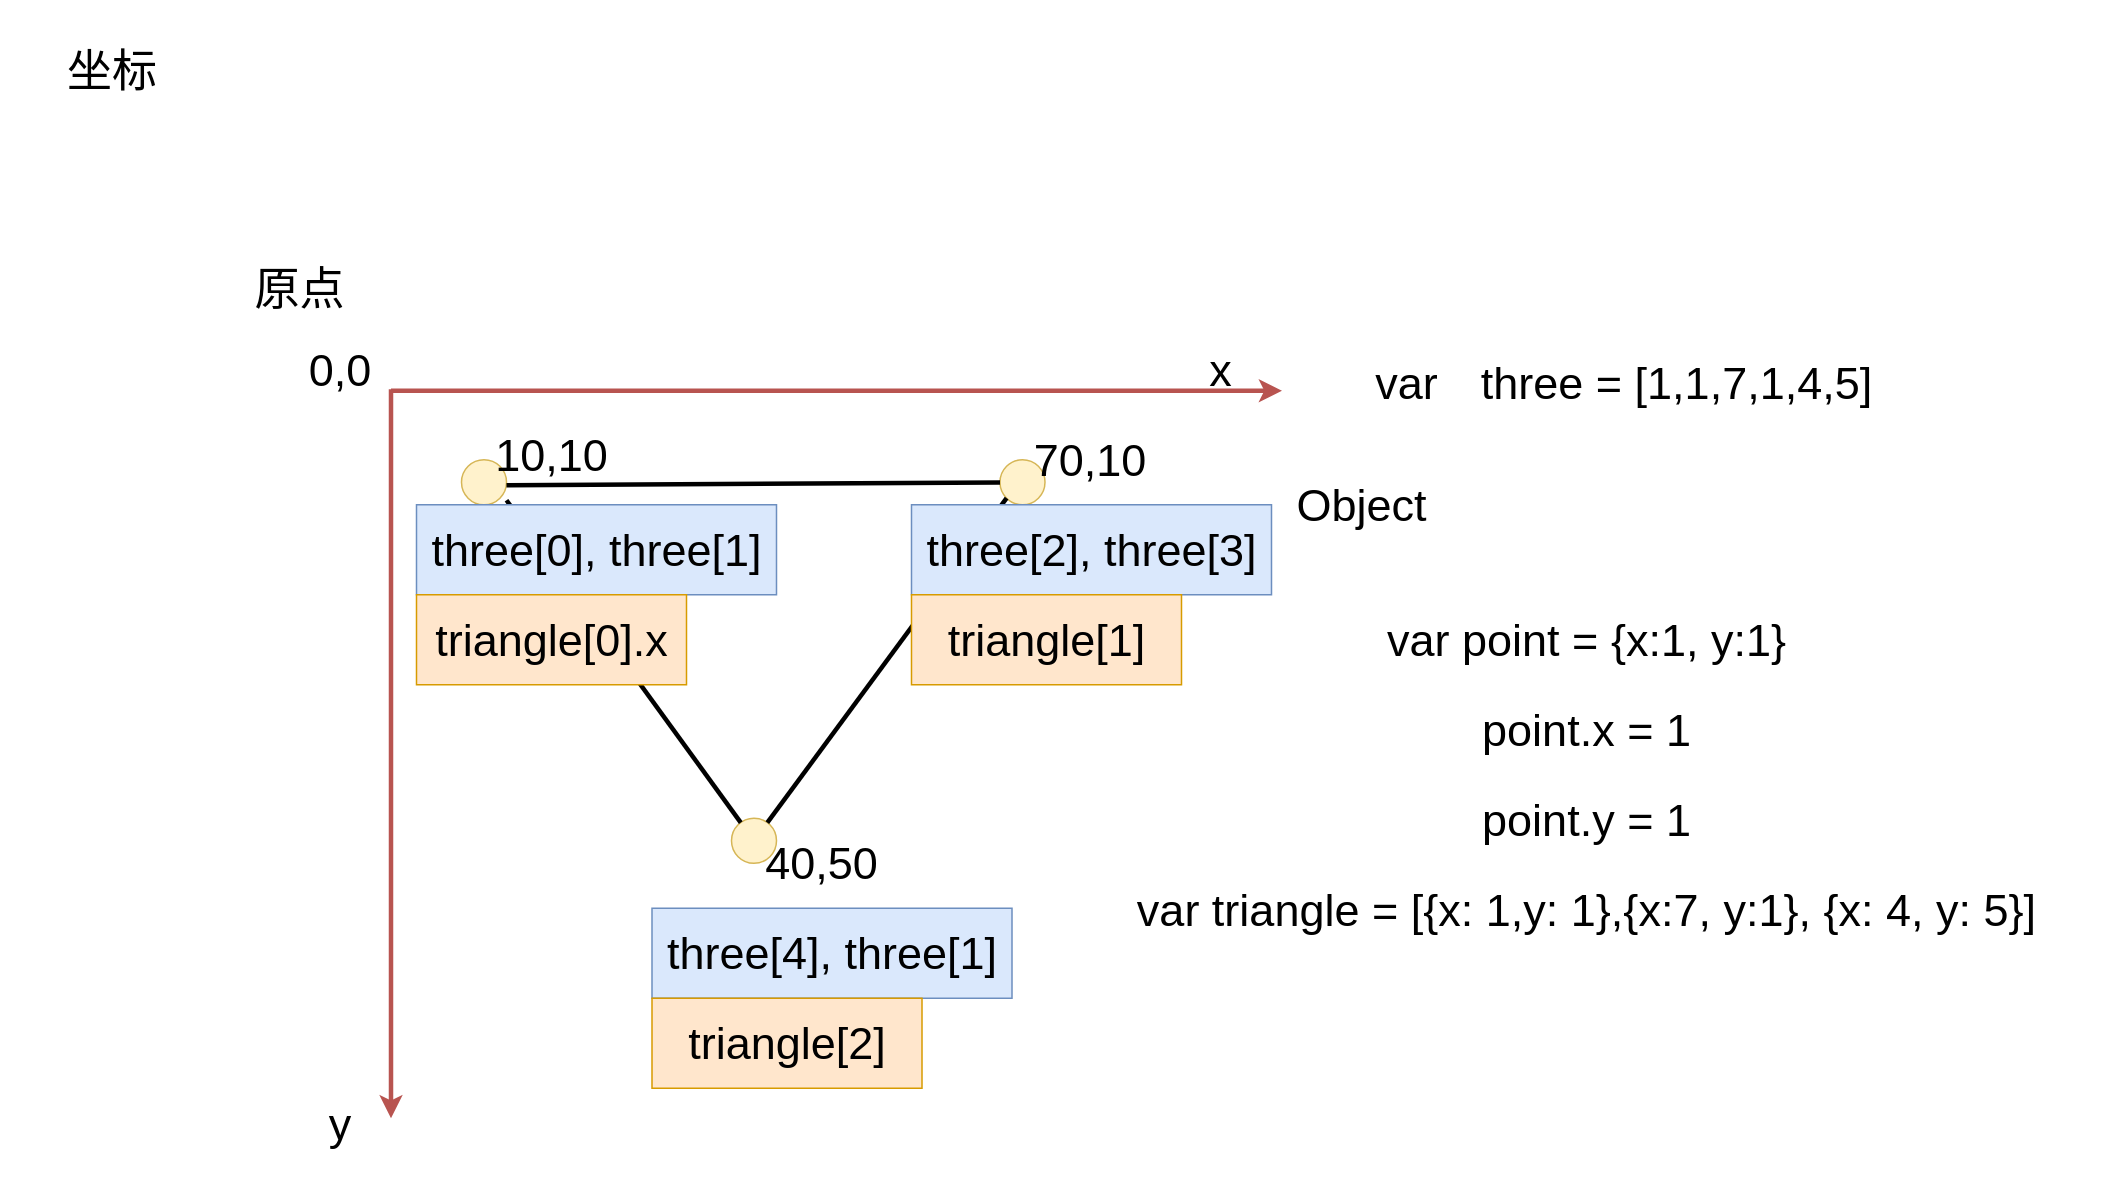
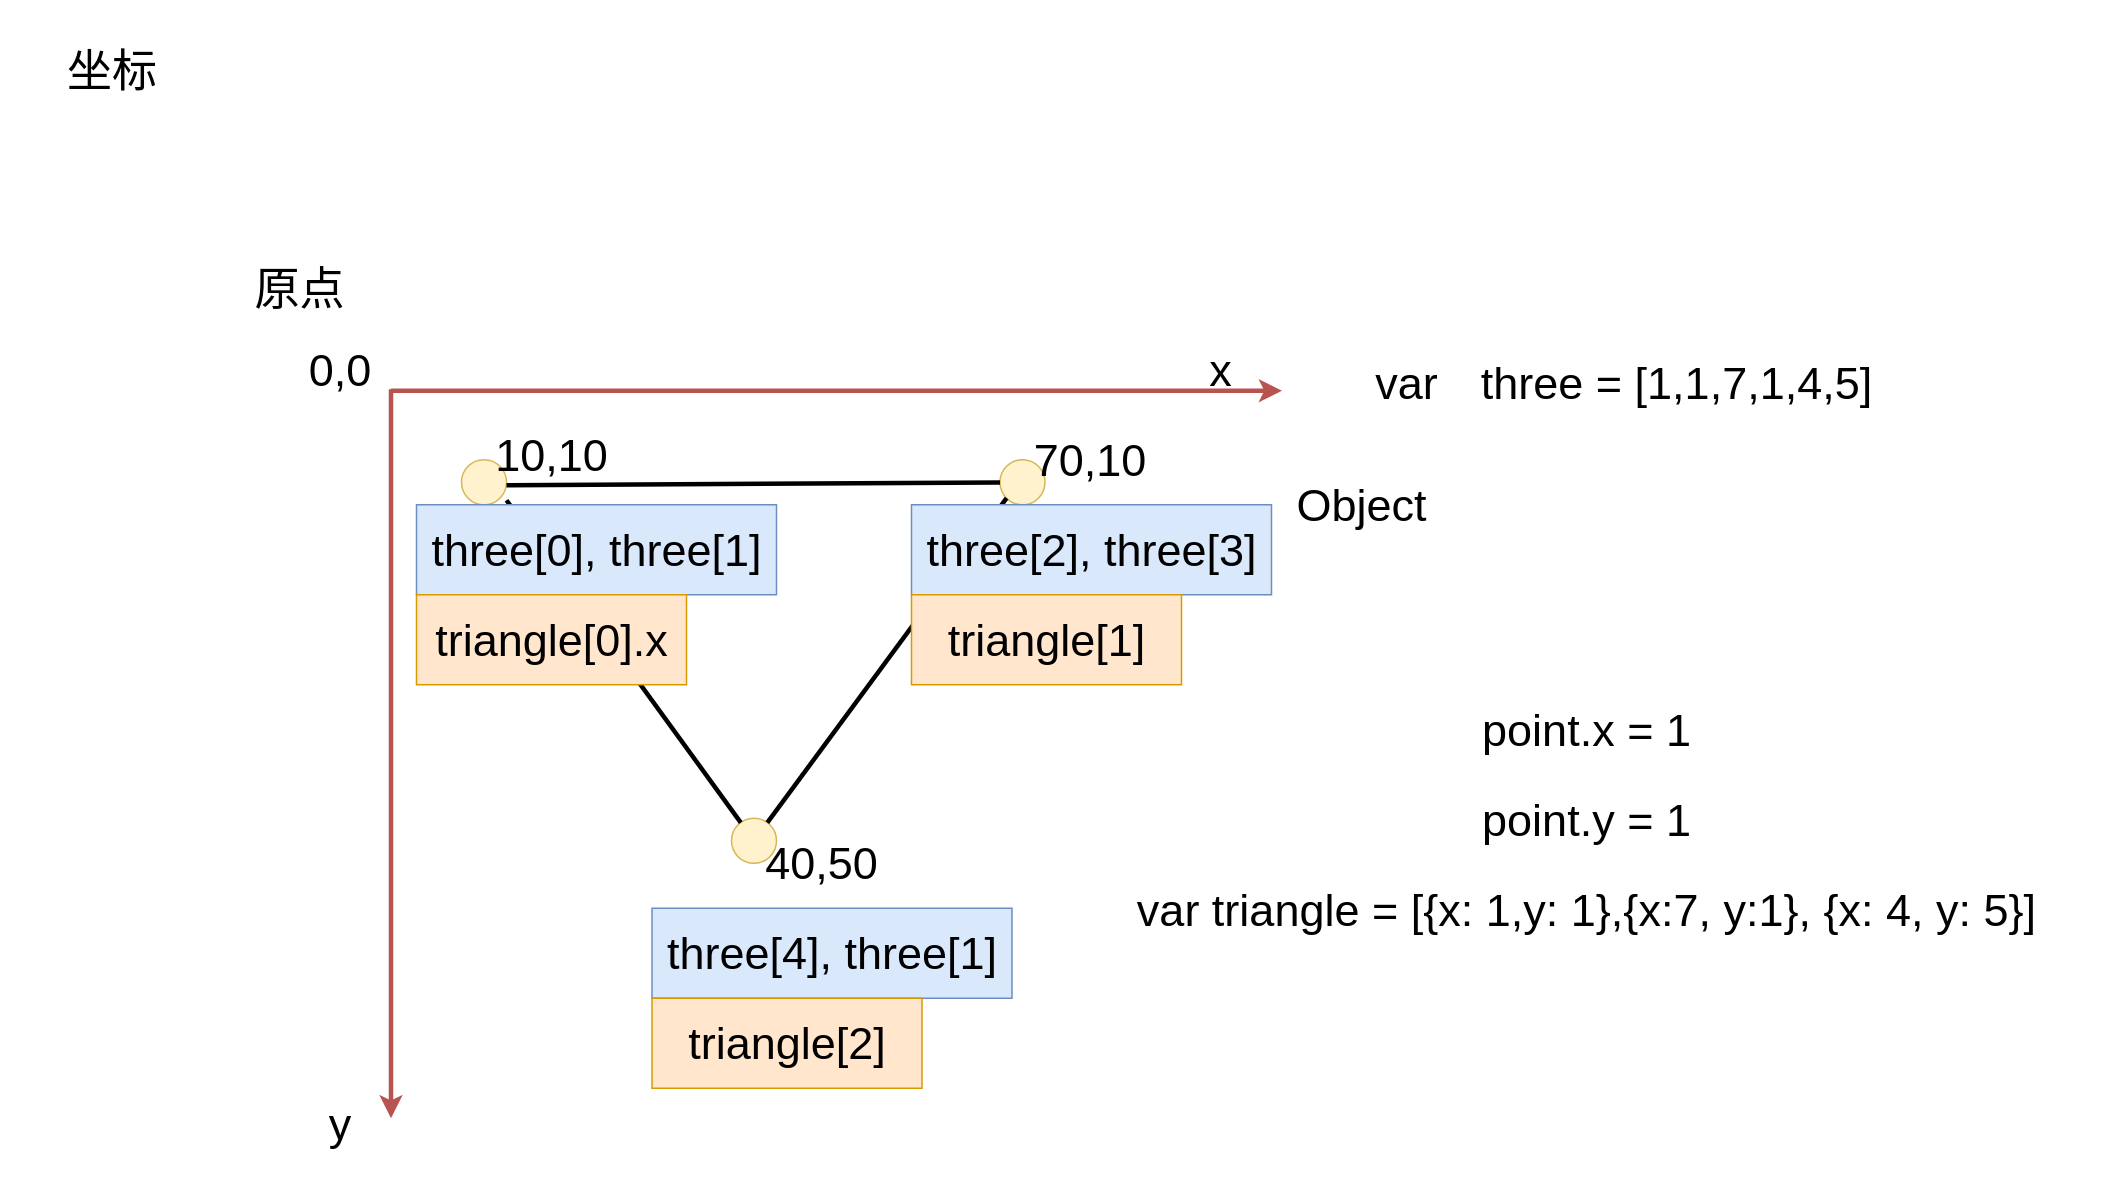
  <mxCell id="0" />
  <mxCell id="1" parent="0" />
  <mxCell id="2" value="坐标" style="text;html=1;align=center;verticalAlign=middle;resizable=0;points=[];autosize=1;fontSize=30;" vertex="1" parent="1"><mxGeometry width="108" height="54" as="geometry" x="20" y="20" /></mxCell>
  <mxCell id="3" value="" style="endArrow=classic;html=1;fontSize=30;fillColor=#f8cecc;strokeColor=#b85450;strokeWidth=3;" edge="1" parent="1"><mxGeometry width="50" height="50" relative="1" as="geometry"><mxPoint x="260" y="260" as="sourcePoint" /><mxPoint x="854" y="260" as="targetPoint" /></mxGeometry></mxCell>
  <mxCell id="4" value="" style="endArrow=classic;html=1;fontSize=30;fillColor=#f8cecc;strokeColor=#b85450;strokeWidth=3;" edge="1" parent="1"><mxGeometry width="50" height="50" relative="1" as="geometry"><mxPoint x="260" y="259" as="sourcePoint" /><mxPoint x="260" y="745" as="targetPoint" /></mxGeometry></mxCell>
  <mxCell id="5" value="x" style="text;html=1;align=center;verticalAlign=middle;resizable=0;points=[];autosize=1;fontSize=30;" vertex="1" parent="1"><mxGeometry x="786" y="219" width="54" height="54" as="geometry" /></mxCell>
  <mxCell id="6" value="y" style="text;html=1;align=center;verticalAlign=middle;resizable=0;points=[];autosize=1;fontSize=30;" vertex="1" parent="1"><mxGeometry x="199" y="722" width="54" height="54" as="geometry" /></mxCell>
  <mxCell id="7" value="原点" style="text;html=1;align=center;verticalAlign=middle;resizable=0;points=[];autosize=1;fontSize=30;" vertex="1" parent="1"><mxGeometry x="145" y="165" width="108" height="54" as="geometry" /></mxCell>
  <mxCell id="8" value="0,0" style="text;html=1;align=center;verticalAlign=middle;resizable=0;points=[];autosize=1;fontSize=30;" vertex="1" parent="1"><mxGeometry x="199" y="219" width="54" height="54" as="geometry" /></mxCell>
  <mxCell id="9" value="" style="ellipse;whiteSpace=wrap;html=1;aspect=fixed;fontSize=30;fillColor=#fff2cc;strokeColor=#d6b656;" vertex="1" parent="1"><mxGeometry x="307" y="306" width="30" height="30" as="geometry" /></mxCell>
  <mxCell id="10" value="10,10" style="text;html=1;align=center;verticalAlign=middle;resizable=0;points=[];autosize=1;fontSize=30;" vertex="1" parent="1"><mxGeometry x="307" y="273" width="120" height="60" as="geometry" /></mxCell>
  <mxCell id="11" value="" style="ellipse;whiteSpace=wrap;html=1;aspect=fixed;fontSize=30;fillColor=#fff2cc;strokeColor=#d6b656;" vertex="1" parent="1"><mxGeometry x="666" y="306" width="30" height="30" as="geometry" /></mxCell>
  <mxCell id="12" value="70,10" style="text;html=1;align=center;verticalAlign=middle;resizable=0;points=[];autosize=1;fontSize=30;" vertex="1" parent="1"><mxGeometry x="666" y="276" width="120" height="60" as="geometry" /></mxCell>
  <mxCell id="13" value="" style="ellipse;whiteSpace=wrap;html=1;aspect=fixed;fontSize=30;fillColor=#fff2cc;strokeColor=#d6b656;" vertex="1" parent="1"><mxGeometry x="487" y="545" width="30" height="30" as="geometry" /></mxCell>
  <mxCell id="14" value="40,50" style="text;html=1;align=center;verticalAlign=middle;resizable=0;points=[];autosize=1;fontSize=30;" vertex="1" parent="1"><mxGeometry x="487" y="545" width="120" height="60" as="geometry" /></mxCell>
  <mxCell id="15" value="" style="endArrow=none;html=1;strokeWidth=3;fontSize=30;" edge="1" parent="1" source="13"><mxGeometry width="50" height="50" relative="1" as="geometry"><mxPoint x="287" y="383" as="sourcePoint" /><mxPoint x="337" y="333" as="targetPoint" /></mxGeometry></mxCell>
  <mxCell id="16" value="" style="endArrow=none;html=1;strokeWidth=3;fontSize=30;" edge="1" parent="1" target="11"><mxGeometry width="50" height="50" relative="1" as="geometry"><mxPoint x="337" y="323" as="sourcePoint" /><mxPoint x="387" y="273" as="targetPoint" /></mxGeometry></mxCell>
  <mxCell id="17" value="" style="endArrow=none;html=1;strokeWidth=3;fontSize=30;entryX=0;entryY=1;entryDx=0;entryDy=0;" edge="1" parent="1" source="13" target="11"><mxGeometry width="50" height="50" relative="1" as="geometry"><mxPoint x="560" y="430" as="sourcePoint" /><mxPoint x="610" y="380" as="targetPoint" /></mxGeometry></mxCell>
  <mxCell id="18" value="var" style="text;html=1;align=center;verticalAlign=middle;resizable=0;points=[];autosize=1;fontSize=30;" vertex="1" parent="1"><mxGeometry x="907" y="225" width="60" height="60" as="geometry" /></mxCell>
  <mxCell id="19" value="three = [1,1,7,1,4,5]" style="text;html=1;align=center;verticalAlign=middle;resizable=0;points=[];autosize=1;fontSize=30;" vertex="1" parent="1"><mxGeometry x="967" y="225" width="300" height="60" as="geometry" /></mxCell>
  <mxCell id="20" value="three[0], three[1]" style="text;html=1;align=center;verticalAlign=middle;resizable=0;points=[];autosize=1;fontSize=30;fillColor=#dae8fc;strokeColor=#6c8ebf;" vertex="1" parent="1"><mxGeometry x="277" y="336" width="240" height="60" as="geometry" /></mxCell>
  <mxCell id="21" value="three[2], three[3]" style="text;html=1;align=center;verticalAlign=middle;resizable=0;points=[];autosize=1;fontSize=30;fillColor=#dae8fc;strokeColor=#6c8ebf;" vertex="1" parent="1"><mxGeometry x="607" y="336" width="240" height="60" as="geometry" /></mxCell>
  <mxCell id="22" value="three[4], three[1]" style="text;html=1;align=center;verticalAlign=middle;resizable=0;points=[];autosize=1;fontSize=30;fillColor=#dae8fc;strokeColor=#6c8ebf;" vertex="1" parent="1"><mxGeometry x="434" y="605" width="240" height="60" as="geometry" /></mxCell>
  <mxCell id="23" value="Object" style="text;html=1;align=center;verticalAlign=middle;resizable=0;points=[];autosize=1;fontSize=30;" vertex="1" parent="1"><mxGeometry x="847" y="306" width="120" height="60" as="geometry" /></mxCell>
- <mxCell id="24" value="var point = {x:1, y:1}" style="text;html=1;align=center;verticalAlign=middle;resizable=0;points=[];autosize=1;fontSize=30;" vertex="1" parent="1"><mxGeometry x="907" y="396" width="300" height="60" as="geometry" /></mxCell>
  <mxCell id="25" value="point.x = 1" style="text;html=1;align=center;verticalAlign=middle;resizable=0;points=[];autosize=1;fontSize=30;" vertex="1" parent="1"><mxGeometry x="967" y="456" width="180" height="60" as="geometry" /></mxCell>
  <mxCell id="26" value="point.y = 1" style="text;html=1;align=center;verticalAlign=middle;resizable=0;points=[];autosize=1;fontSize=30;" vertex="1" parent="1"><mxGeometry x="967" y="516" width="180" height="60" as="geometry" /></mxCell>
  <mxCell id="27" value="var triangle = [{x: 1,y: 1},{x:7, y:1}, {x: 4, y: 5}]" style="text;html=1;align=center;verticalAlign=middle;resizable=0;points=[];autosize=1;fontSize=30;" vertex="1" parent="1"><mxGeometry x="727" y="576" width="660" height="60" as="geometry" /></mxCell>
  <mxCell id="28" value="triangle[0].x" style="text;html=1;align=center;verticalAlign=middle;resizable=0;points=[];autosize=1;fontSize=30;fillColor=#ffe6cc;strokeColor=#d79b00;" vertex="1" parent="1"><mxGeometry x="277" y="396" width="180" height="60" as="geometry" /></mxCell>
  <mxCell id="29" value="triangle[1]" style="text;html=1;align=center;verticalAlign=middle;resizable=0;points=[];autosize=1;fontSize=30;fillColor=#ffe6cc;strokeColor=#d79b00;" vertex="1" parent="1"><mxGeometry x="607" y="396" width="180" height="60" as="geometry" /></mxCell>
  <mxCell id="30" value="triangle[2]" style="text;html=1;align=center;verticalAlign=middle;resizable=0;points=[];autosize=1;fontSize=30;fillColor=#ffe6cc;strokeColor=#d79b00;" vertex="1" parent="1"><mxGeometry x="434" y="665" width="180" height="60" as="geometry" /></mxCell>
